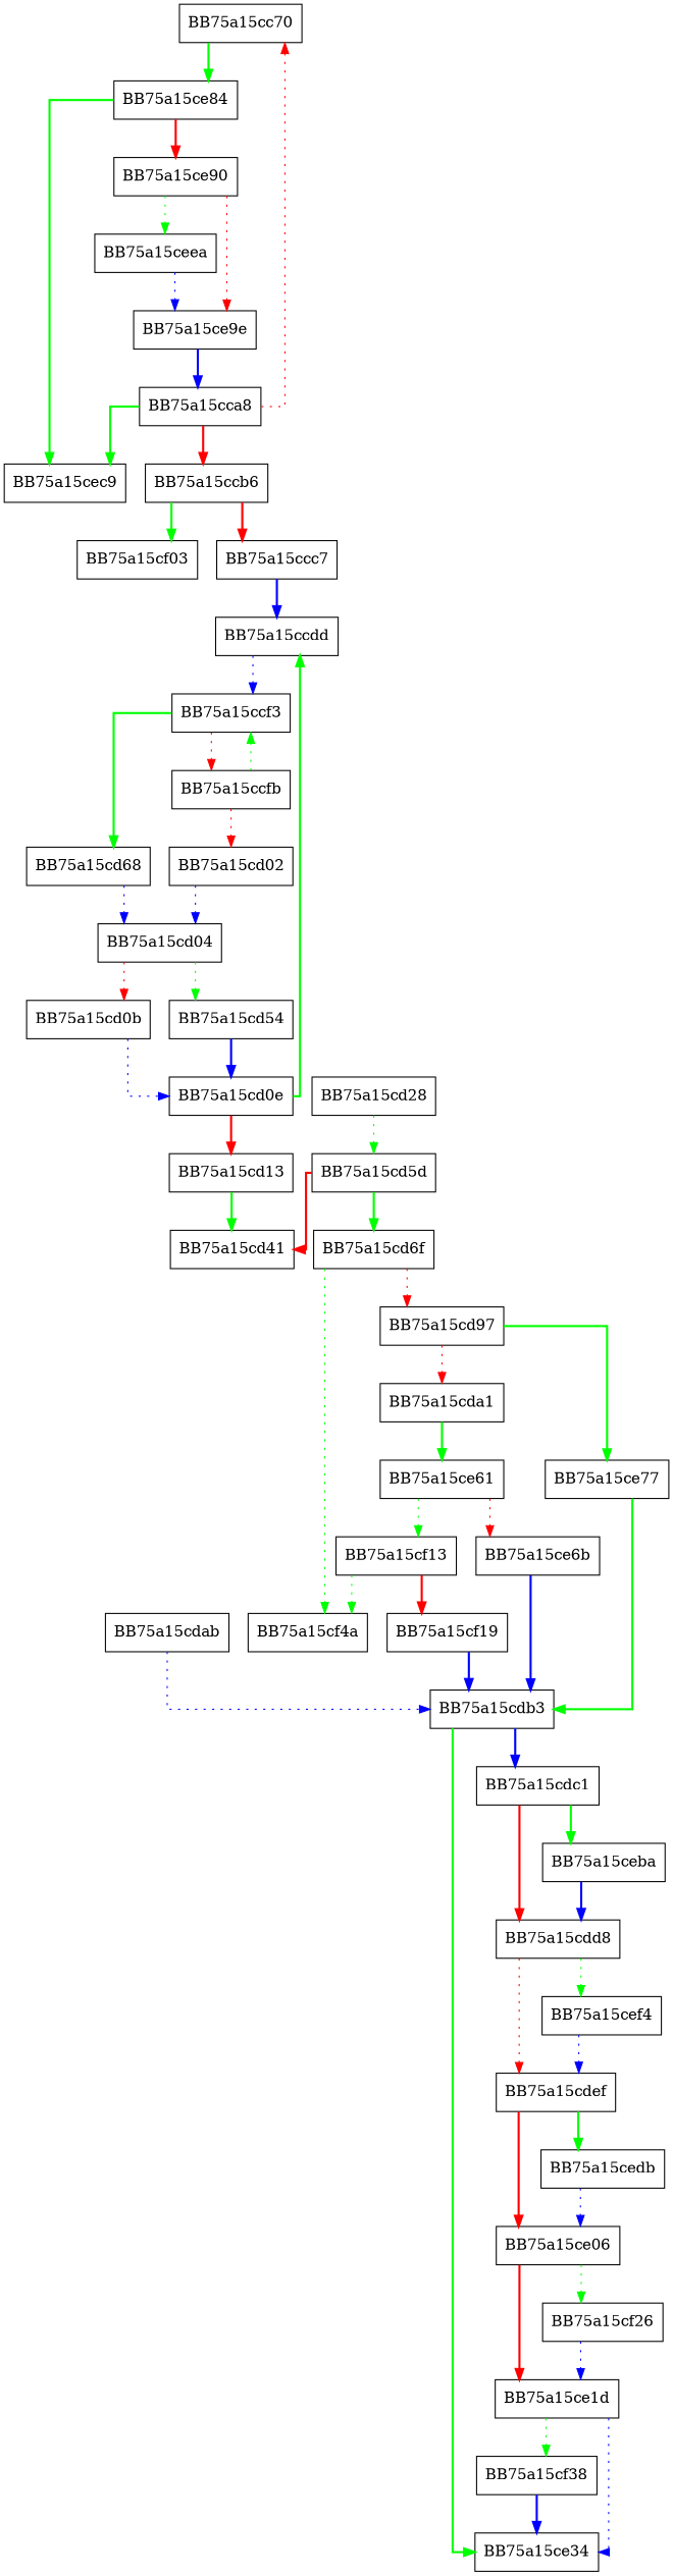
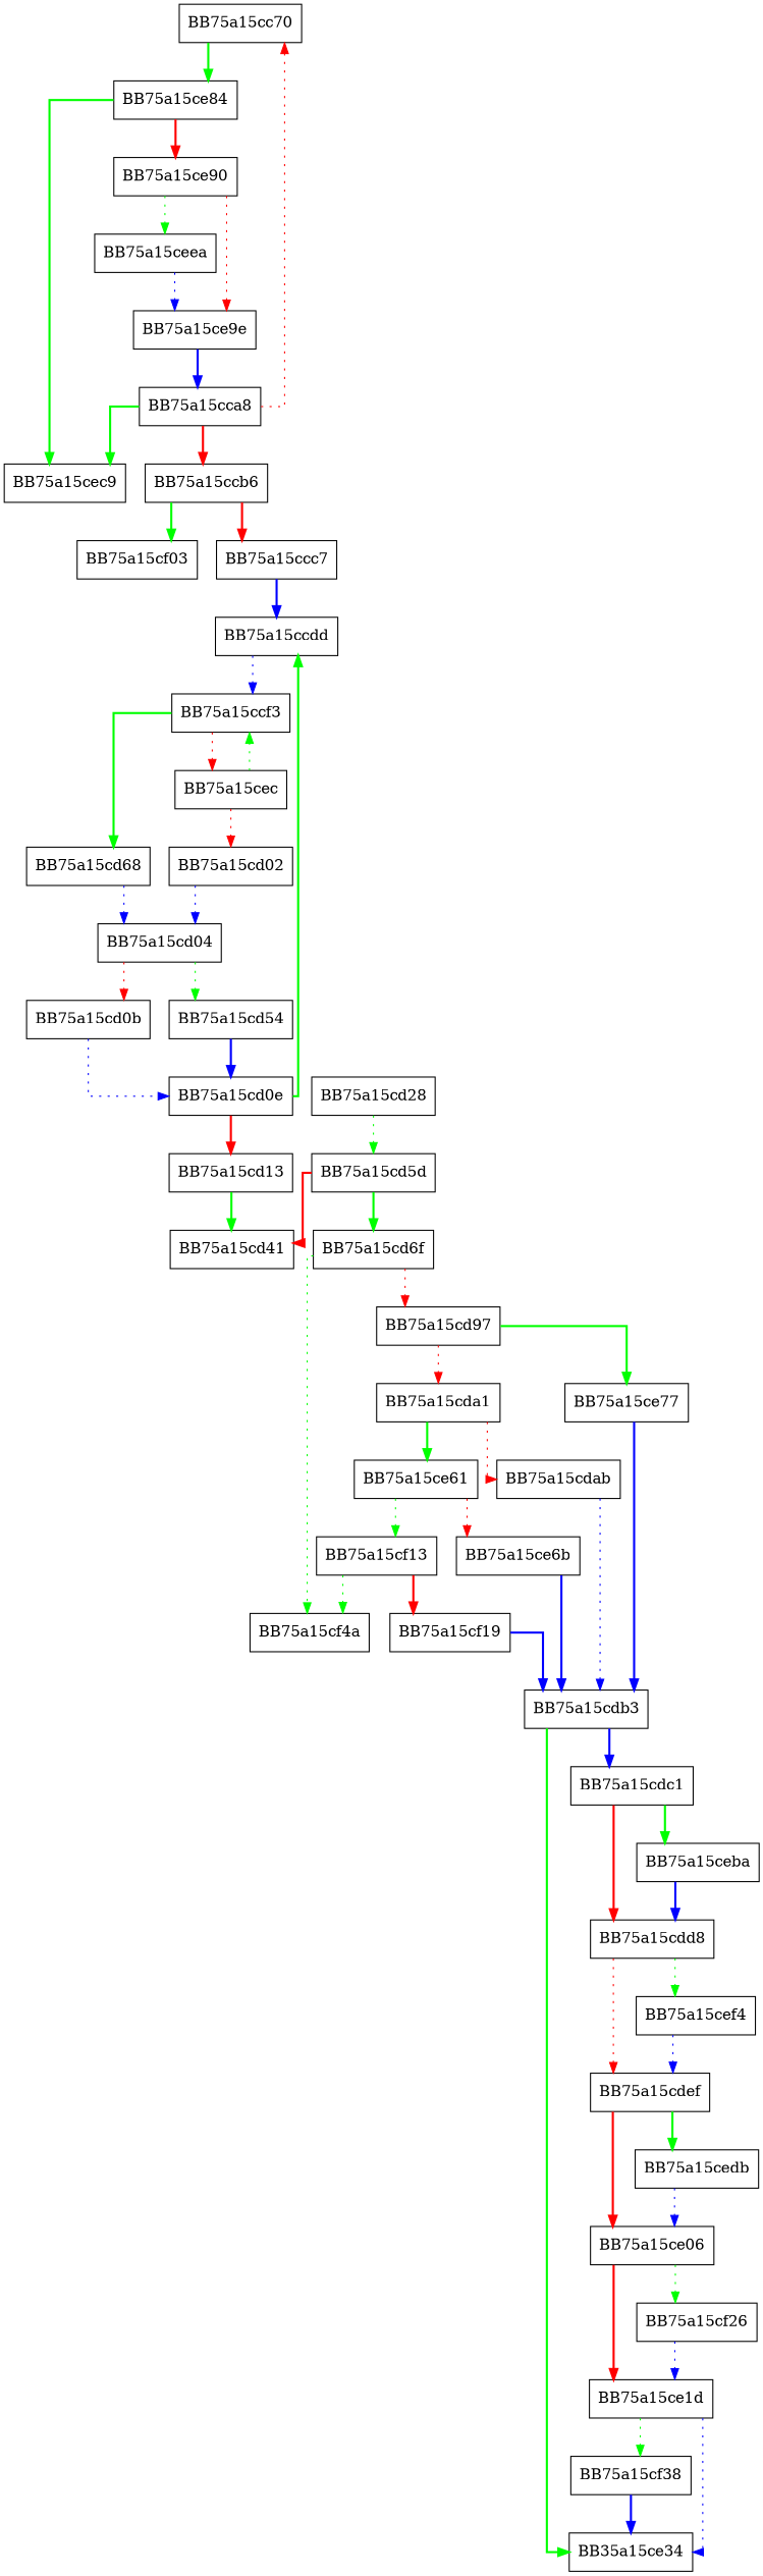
  digraph {
    splines=ortho
    node [shape=box]
    edge [color=green style=bold]
    BB75a15cc70
    BB75a15ce84
    BB75a15cec9
    BB75a15ce90
    BB75a15cca8
    BB75a15ccb6
    BB75a15ceea
    BB75a15ce9e
    BB75a15cf03
    BB75a15ccc7
    BB75a15ccdd
    BB75a15ccf3
    BB75a15cd68
-   BB75a15ccfb
+   BB75a15ccfb [label=BB75a15cec]
    BB75a15cd04
    BB75a15cd02
    BB75a15cd54
    BB75a15cd0b
    BB75a15cd0e
    BB75a15cd13
    BB75a15cd41
    n22 [label=BB75a15cd5d]
    BB75a15cd28
    BB75a15cd6f
    BB75a15cf4a
    BB75a15cd97
    BB75a15ce77
    BB75a15cda1
    BB75a15cdb3
    BB75a15ce61
    BB75a15cdab
-   BB75a15ce34
+   BB75a15ce34 [label=BB35a15ce34]
    BB75a15cdc1
    BB75a15cf13
    BB75a15ce6b
    BB75a15cf19
    BB75a15ceba
    BB75a15cdd8
    BB75a15cef4
    BB75a15cdef
    BB75a15cedb
    BB75a15ce06
    BB75a15cf26
    BB75a15ce1d
    BB75a15cf38
    BB75a15cc70 -> BB75a15ce84
    BB75a15ce84 -> BB75a15cec9
    BB75a15ce84 -> BB75a15ce90 [color=red]
    BB75a15ce90 -> BB75a15ceea [style=dotted]
    BB75a15ce90 -> BB75a15ce9e [color=red style=dotted]
    BB75a15cca8 -> BB75a15cc70 [color=red style=dotted]
    BB75a15cca8 -> BB75a15cec9
    BB75a15cca8 -> BB75a15ccb6 [color=red]
    BB75a15ccb6 -> BB75a15cf03
    BB75a15ccb6 -> BB75a15ccc7 [color=red]
    BB75a15ceea -> BB75a15ce9e [color=blue style=dotted]
    BB75a15ce9e -> BB75a15cca8 [color=blue]
    BB75a15ccc7 -> BB75a15ccdd [color=blue]
    BB75a15ccdd -> BB75a15ccf3 [color=blue style=dotted]
    BB75a15ccf3 -> BB75a15cd68
    BB75a15ccf3 -> BB75a15ccfb [color=red style=dotted]
    BB75a15cd68 -> BB75a15cd04 [color=blue style=dotted]
    BB75a15ccfb -> BB75a15ccf3 [style=dotted]
    BB75a15ccfb -> BB75a15cd02 [color=red style=dotted]
    BB75a15cd04 -> BB75a15cd54 [style=dotted]
    BB75a15cd04 -> BB75a15cd0b [color=red style=dotted]
    BB75a15cd02 -> BB75a15cd04 [color=blue style=dotted]
    BB75a15cd54 -> BB75a15cd0e [color=blue]
    BB75a15cd0b -> BB75a15cd0e [color=blue style=dotted]
    BB75a15cd0e -> BB75a15ccdd
    BB75a15cd0e -> BB75a15cd13 [color=red]
    BB75a15cd13 -> BB75a15cd41
    n22 -> BB75a15cd41 [color=red]
    n22 -> BB75a15cd6f
    BB75a15cd28 -> n22 [style=dotted]
    BB75a15cd6f -> BB75a15cf4a [style=dotted]
    BB75a15cd6f -> BB75a15cd97 [color=red style=dotted]
    BB75a15cd97 -> BB75a15ce77
    BB75a15cd97 -> BB75a15cda1 [color=red style=dotted]
-   BB75a15ce77 -> BB75a15cdb3
+   BB75a15ce77 -> BB75a15cdb3 [color=blue]
    BB75a15cda1 -> BB75a15ce61
+   BB75a15cda1 -> BB75a15cdab [color=red style=dotted]
    BB75a15cdb3 -> BB75a15ce34
    BB75a15cdb3 -> BB75a15cdc1 [color=blue]
    BB75a15ce61 -> BB75a15cf13 [style=dotted]
    BB75a15ce61 -> BB75a15ce6b [color=red style=dotted]
    BB75a15cdab -> BB75a15cdb3 [color=blue style=dotted]
    BB75a15cdc1 -> BB75a15ceba
    BB75a15cdc1 -> BB75a15cdd8 [color=red]
    BB75a15cf13 -> BB75a15cf4a [style=dotted]
    BB75a15cf13 -> BB75a15cf19 [color=red]
    BB75a15ce6b -> BB75a15cdb3 [color=blue]
    BB75a15cf19 -> BB75a15cdb3 [color=blue]
    BB75a15ceba -> BB75a15cdd8 [color=blue]
    BB75a15cdd8 -> BB75a15cef4 [style=dotted]
    BB75a15cdd8 -> BB75a15cdef [color=red style=dotted]
    BB75a15cef4 -> BB75a15cdef [color=blue style=dotted]
    BB75a15cdef -> BB75a15cedb
    BB75a15cdef -> BB75a15ce06 [color=red]
    BB75a15cedb -> BB75a15ce06 [color=blue style=dotted]
    BB75a15ce06 -> BB75a15cf26 [style=dotted]
    BB75a15ce06 -> BB75a15ce1d [color=red]
    BB75a15cf26 -> BB75a15ce1d [color=blue style=dotted]
    BB75a15ce1d -> BB75a15ce34 [color=blue style=dotted]
    BB75a15ce1d -> BB75a15cf38 [style=dotted]
    BB75a15cf38 -> BB75a15ce34 [color=blue]
  }
